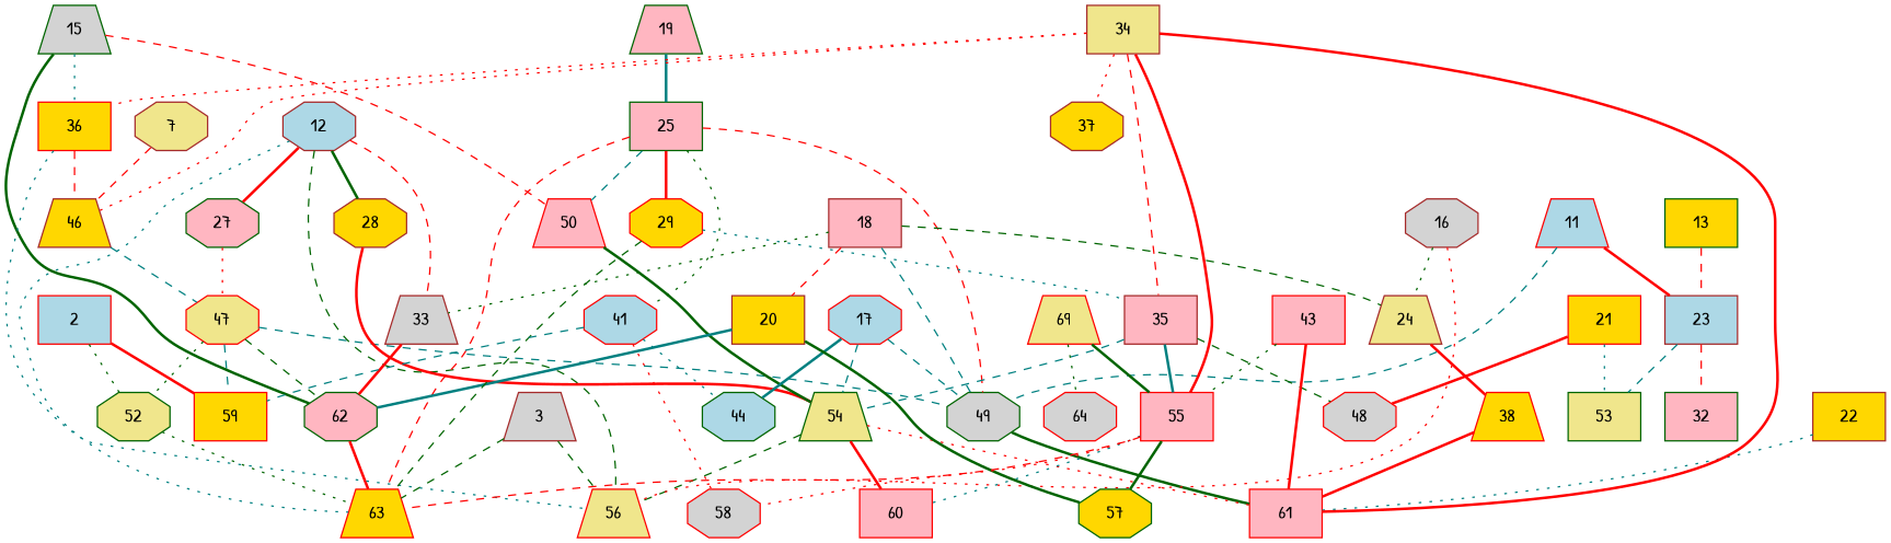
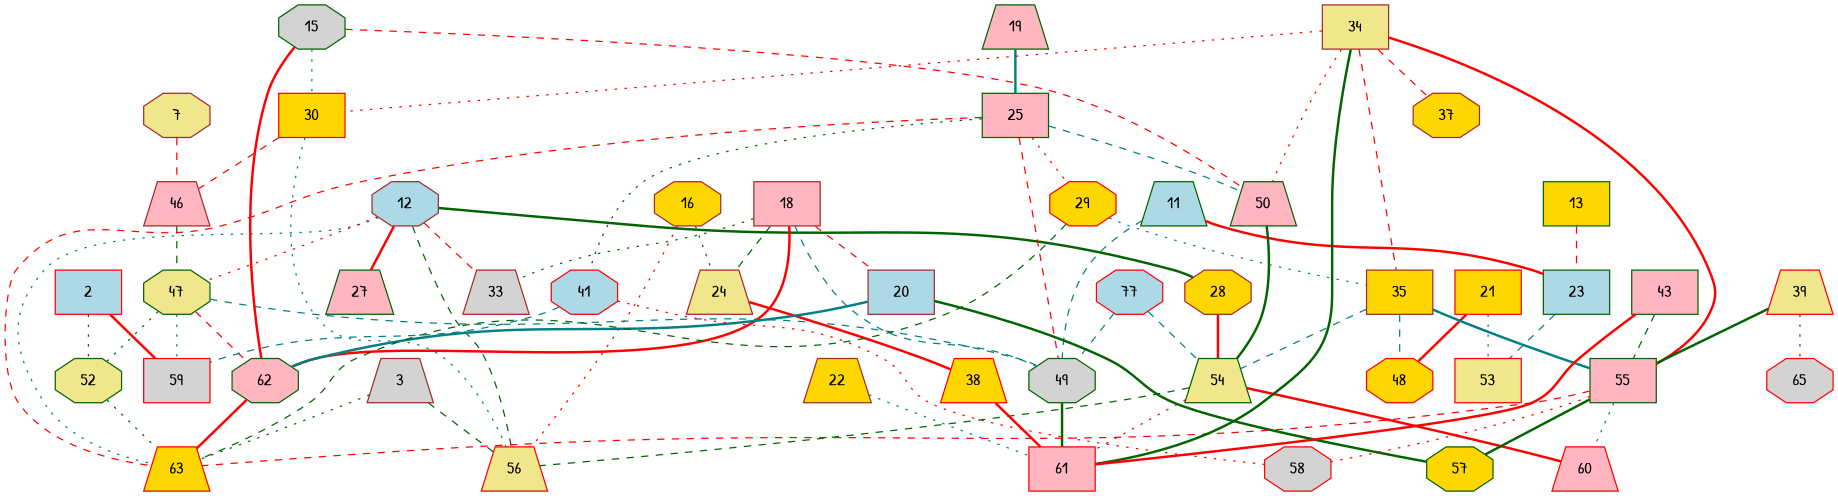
  graph {
    fontname="Patrick Hand"
    node [color=red fillcolor=lightpink fontname="Patrick Hand" shape=octagon style=filled]
    edge [color=red fontname="Patrick Hand" style=dashed weight=1.0]
    2 [fillcolor=lightblue shape=box]
    52 [color=darkgreen fillcolor=khaki]
-   59 [fillcolor=gold shape=box]
+   59 [fillcolor=lightgrey shape=box]
    63 [fillcolor=gold shape=trapezium]
    3 [color=brown fillcolor=lightgrey shape=trapezium]
    56 [fillcolor=khaki shape=trapezium]
    7 [color=brown fillcolor=khaki]
-   46 [color=brown fillcolor=gold shape=trapezium]
-   47 [fillcolor=khaki]
-   11 [fillcolor=lightblue shape=trapezium]
-   23 [color=brown fillcolor=lightblue shape=box]
+   46 [color=brown shape=trapezium]
+   47 [color=darkgreen fillcolor=khaki]
+   11 [color=darkgreen fillcolor=lightblue shape=trapezium]
+   23 [color=darkgreen fillcolor=lightblue shape=box]
    49 [color=darkgreen fillcolor=lightgrey]
-   53 [color=darkgreen fillcolor=khaki shape=box]
-   32 [color=darkgreen shape=box]
+   53 [fillcolor=khaki shape=box]
    61 [shape=box]
    12 [color=brown fillcolor=lightblue]
-   27 [color=darkgreen]
+   27 [color=darkgreen shape=trapezium]
    28 [color=brown fillcolor=gold]
    33 [color=brown fillcolor=lightgrey shape=trapezium]
    54 [color=darkgreen fillcolor=khaki shape=trapezium]
    62 [color=darkgreen]
    13 [color=darkgreen fillcolor=gold shape=box]
    19 [color=darkgreen shape=trapezium]
    25 [color=darkgreen shape=box]
-   15 [color=darkgreen fillcolor=lightgrey shape=trapezium]
-   36 [fillcolor=gold shape=box]
-   50 [shape=trapezium]
-   16 [color=brown fillcolor=lightgrey]
+   15 [color=darkgreen fillcolor=lightgrey]
+   36 [fillcolor=gold shape=box label=30]
+   50 [color=darkgreen shape=trapezium]
+   16 [color=brown fillcolor=gold]
    24 [color=brown fillcolor=khaki shape=trapezium]
    38 [fillcolor=gold shape=trapezium]
-   17 [fillcolor=lightblue]
-   44 [color=darkgreen fillcolor=lightblue]
-   60 [shape=box]
+   17 [fillcolor=lightblue label=77]
+   60 [shape=trapezium]
    18 [color=brown shape=box]
-   20 [color=brown fillcolor=gold shape=box]
+   20 [color=brown fillcolor=lightblue shape=box]
    57 [color=darkgreen fillcolor=gold]
    29 [fillcolor=gold]
    41 [fillcolor=lightblue]
    21 [fillcolor=gold shape=box]
-   48 [fillcolor=lightgrey]
-   22 [color=brown fillcolor=gold shape=box]
-   35 [color=brown shape=box]
+   48 [fillcolor=gold]
+   22 [color=brown fillcolor=gold shape=trapezium]
+   35 [color=brown fillcolor=gold shape=box]
    58 [fillcolor=lightgrey]
-   55 [shape=box]
+   55 [color=darkgreen shape=box]
    34 [color=brown fillcolor=khaki shape=box]
    37 [color=brown fillcolor=gold]
-   39 [fillcolor=khaki shape=trapezium label=69]
-   64 [fillcolor=lightgrey]
-   43 [shape=box]
+   39 [fillcolor=khaki shape=trapezium]
+   64 [fillcolor=lightgrey label=65]
+   43 [color=darkgreen shape=box]
    2 -- 52 [color=darkgreen style=dotted]
    2 -- 59 [style=bold]
    52 -- 63 [color=darkgreen style=dotted]
-   3 -- 63 [color=darkgreen]
+   3 -- 63 [color=darkgreen style=dotted]
    3 -- 56 [color=darkgreen]
    7 -- 46
-   46 -- 47 [color=teal weight=2.0]
+   46 -- 47 [color=darkgreen weight=2.0]
    47 -- 52 [color=darkgreen style=dotted]
-   47 -- 59 [color=teal]
+   47 -- 59 [color=teal style=dotted]
    47 -- 49 [color=teal]
-   47 -- 62 [color=darkgreen]
+   47 -- 62
    11 -- 23 [style=bold]
    11 -- 49 [color=teal]
    23 -- 53 [color=teal]
-   23 -- 32
    49 -- 61 [color=darkgreen style=bold weight=2.0]
    12 -- 63 [color=teal style=dotted weight=2.0]
    12 -- 56 [color=darkgreen]
-   27 -- 47 [style=dotted]
+   12 -- 47 [style=dotted]
    12 -- 27 [style=bold]
    12 -- 28 [color=darkgreen style=bold]
    12 -- 33
    28 -- 54 [style=bold]
    54 -- 56 [color=darkgreen]
    54 -- 61 [style=dotted]
    54 -- 60 [style=bold]
    62 -- 63 [style=bold]
    13 -- 23
    19 -- 25 [color=teal style=bold]
    25 -- 63
    25 -- 49
    25 -- 50 [color=teal]
-   25 -- 29 [style=bold]
+   25 -- 29 [style=dotted]
    25 -- 41 [color=darkgreen style=dotted]
-   15 -- 62 [color=darkgreen style=bold]
+   15 -- 62 [style=bold]
    15 -- 36 [color=teal style=dotted]
    15 -- 50
    36 -- 56 [color=teal style=dotted]
    36 -- 46
    50 -- 54 [color=darkgreen style=bold]
    16 -- 56 [style=dotted]
    16 -- 24 [color=darkgreen style=dotted]
    24 -- 38 [style=bold]
    38 -- 61 [style=bold]
    17 -- 49 [color=teal]
    17 -- 54 [color=teal]
-   17 -- 44 [color=teal style=bold]
    18 -- 49 [color=teal]
    18 -- 33 [color=darkgreen style=dotted]
-   33 -- 62 [style=bold]
+   18 -- 62 [style=bold]
    18 -- 24 [color=darkgreen]
    18 -- 20
    20 -- 62 [color=teal style=bold]
    20 -- 57 [color=darkgreen style=bold]
    29 -- 63 [color=darkgreen]
    29 -- 35 [color=teal style=dotted]
    41 -- 59 [color=teal]
-   41 -- 44 [color=teal style=dotted]
    41 -- 58 [style=dotted]
    21 -- 53 [color=teal style=dotted]
    21 -- 48 [style=bold]
    22 -- 61 [color=teal style=dotted]
    35 -- 54 [color=teal]
-   35 -- 48 [color=darkgreen]
+   35 -- 48 [color=teal]
    35 -- 55 [color=teal style=bold]
    55 -- 63
    55 -- 60 [color=teal style=dotted]
    55 -- 57 [color=darkgreen style=bold]
    55 -- 58 [style=dotted]
-   34 -- 46 [style=dotted]
-   34 -- 61 [style=bold]
+   34 -- 50 [style=dotted]
+   34 -- 61 [color=darkgreen style=bold]
    34 -- 36 [style=dotted]
    34 -- 35
    34 -- 55 [style=bold]
-   34 -- 37 [style=dotted]
+   34 -- 37
    39 -- 55 [color=darkgreen style=bold]
    39 -- 64 [color=darkgreen style=dotted]
    43 -- 61 [style=bold]
-   43 -- 55 [color=darkgreen style=dotted]
+   43 -- 55 [color=darkgreen]
  }
